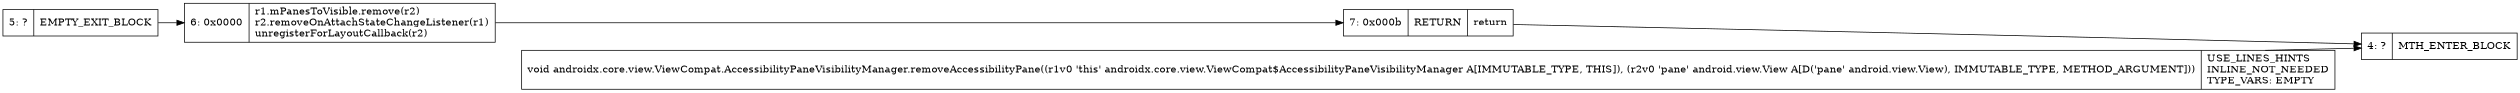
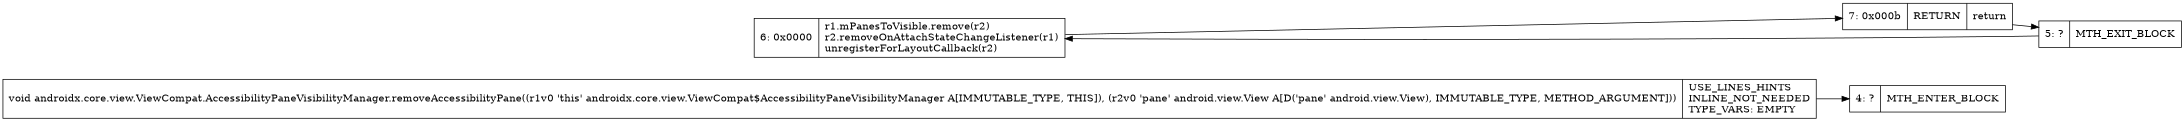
  digraph {
    rankdir=LR
    node [shape=record]
    n1 [label="{4\:\ ?|MTH_ENTER_BLOCK\l}"]
    n2 [label="{6\:\ 0x0000|r1.mPanesToVisible.remove(r2)\lr2.removeOnAttachStateChangeListener(r1)\lunregisterForLayoutCallback(r2)\l}"]
    n3 [label="{7\:\ 0x000b|RETURN\l|return\l}"]
-   n4 [label="{5\:\ ?|EMPTY_EXIT_BLOCK\l}"]
+   n4 [label="{5\:\ ?|MTH_EXIT_BLOCK\l}"]
    n5 [label="{void androidx.core.view.ViewCompat.AccessibilityPaneVisibilityManager.removeAccessibilityPane((r1v0 'this' androidx.core.view.ViewCompat$AccessibilityPaneVisibilityManager A[IMMUTABLE_TYPE, THIS]), (r2v0 'pane' android.view.View A[D('pane' android.view.View), IMMUTABLE_TYPE, METHOD_ARGUMENT]))  | USE_LINES_HINTS\lINLINE_NOT_NEEDED\lTYPE_VARS: EMPTY\l}"]
    n2 -> n3
-   n3 -> n1
+   n3 -> n4
    n4 -> n2
    n5 -> n1
  }
